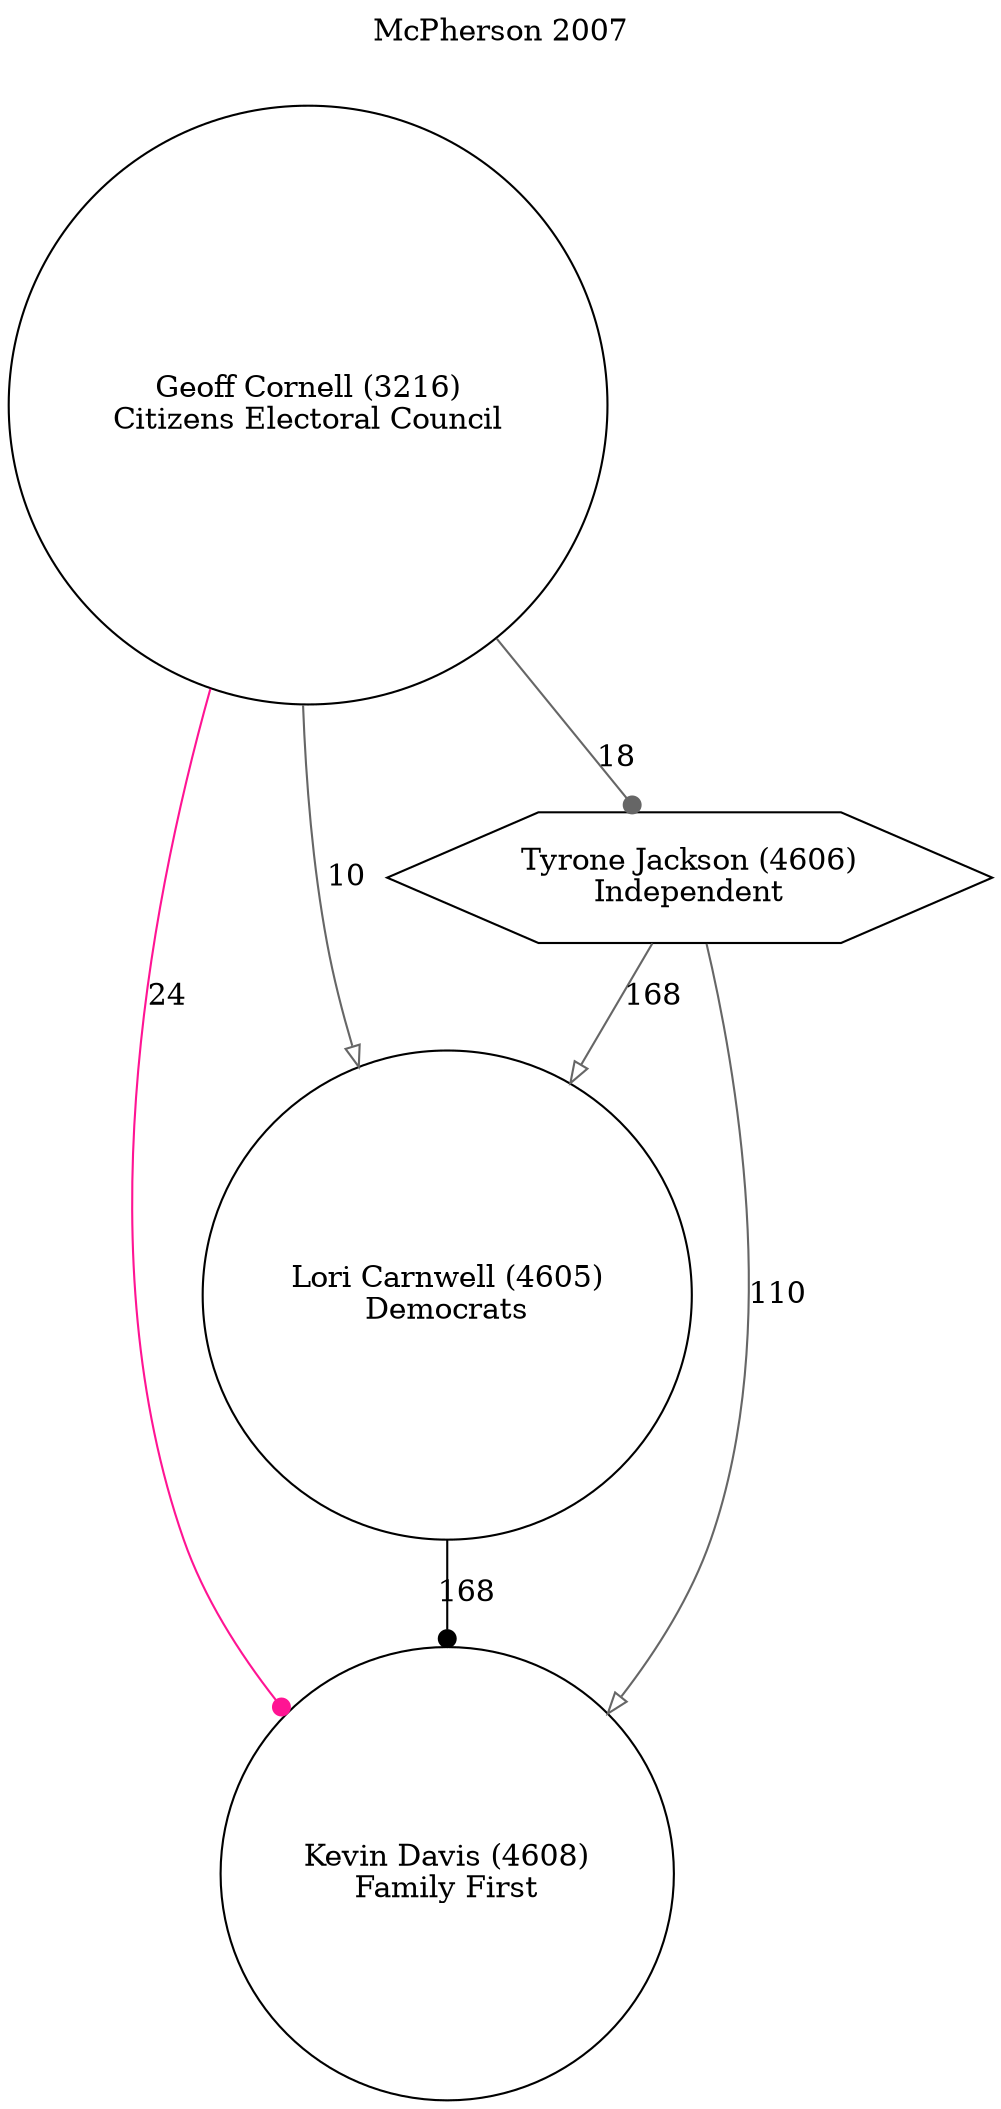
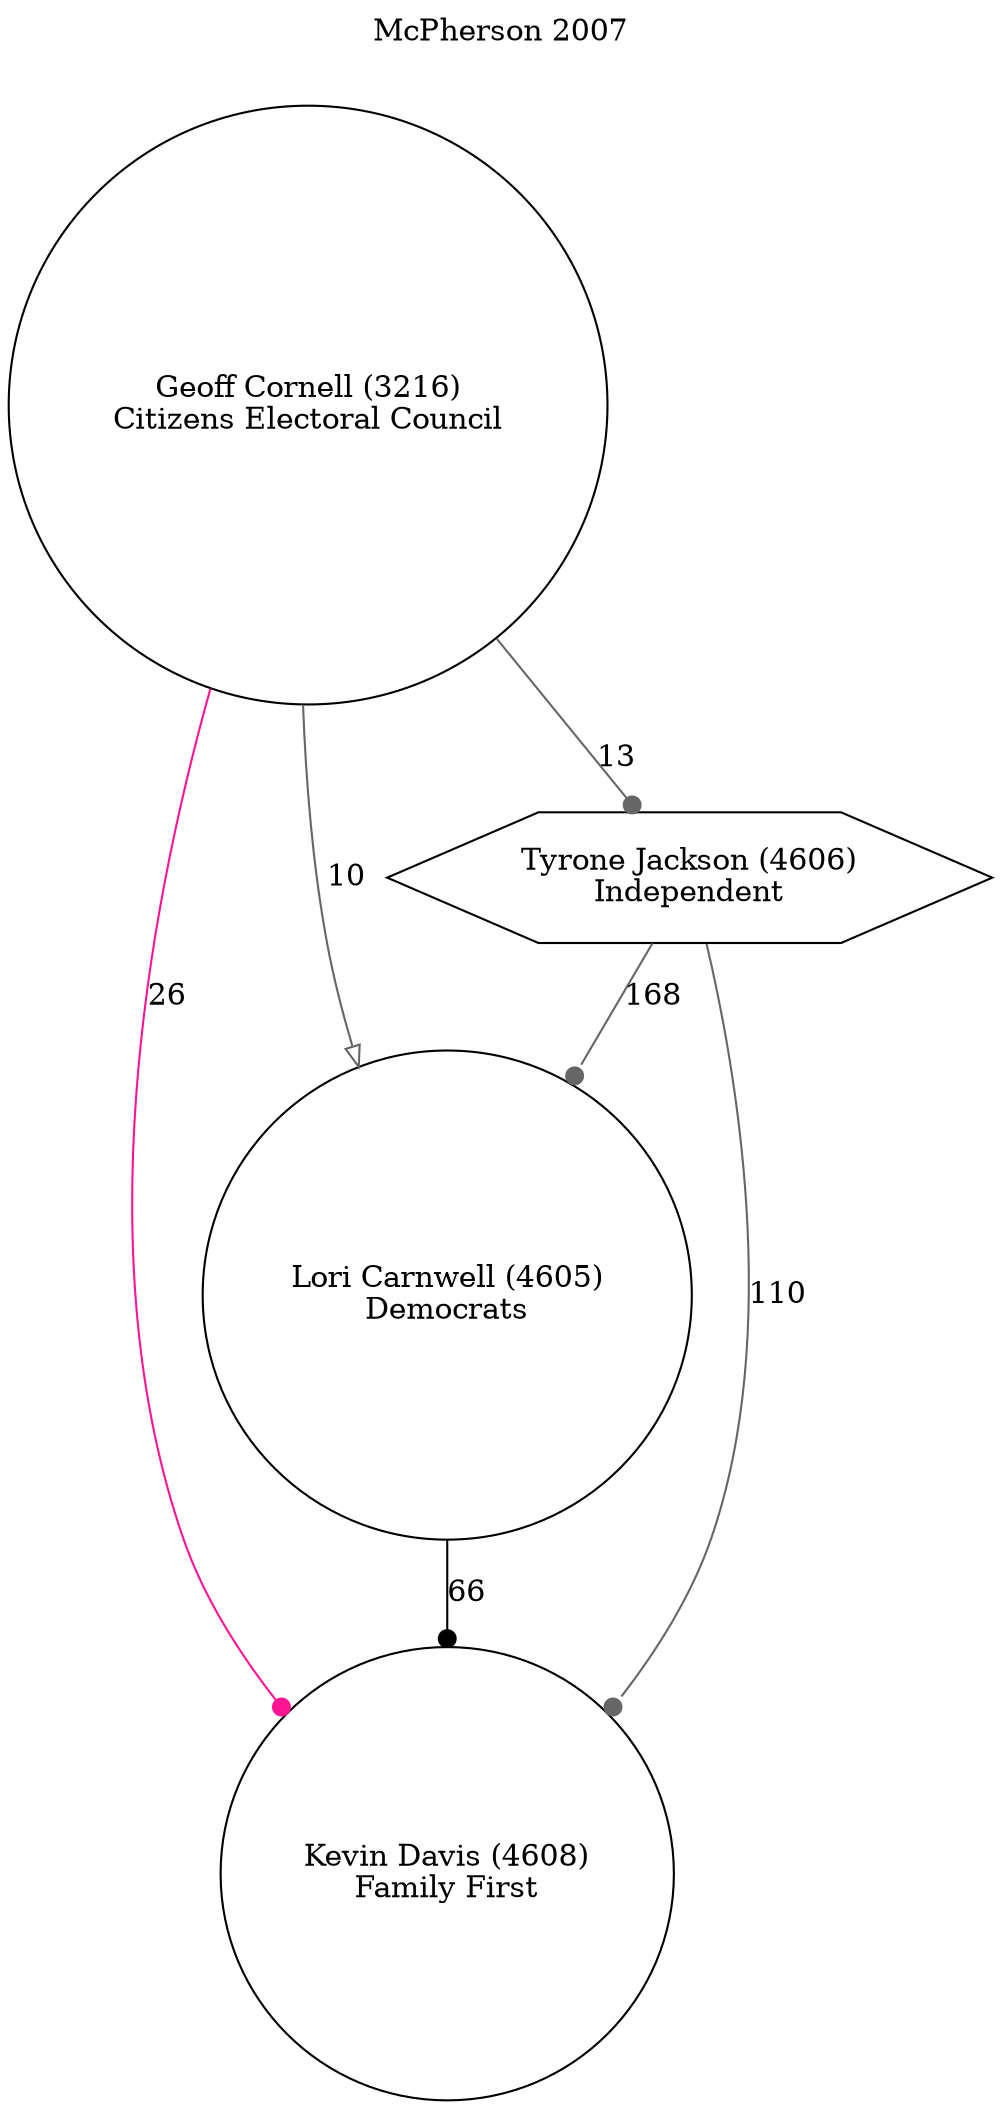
  digraph {
    label="McPherson 2007"
    labelloc=t
    mclimit=2
    node [shape=circle]
    edge [arrowhead=dot color=gray40]
    n1 [label="Kevin Davis (4608)\nFamily First"]
    n2 [label="Lori Carnwell (4605)\nDemocrats"]
    n3 [label="Tyrone Jackson (4606)\nIndependent" shape=hexagon]
    n4 [label="Geoff Cornell (3216)\nCitizens Electoral Council"]
-   n2 -> n1 [color=black label=168]
-   n3 -> n1 [arrowhead=onormal label=110]
-   n3 -> n2 [arrowhead=onormal label=168]
-   n4 -> n1 [color=deeppink label=24]
+   n2 -> n1 [color=black label=66]
+   n3 -> n1 [label=110]
+   n3 -> n2 [label=168]
+   n4 -> n1 [color=deeppink label=26]
    n4 -> n2 [arrowhead=onormal label=10]
-   n4 -> n3 [label=18]
+   n4 -> n3 [label=13]
  }
